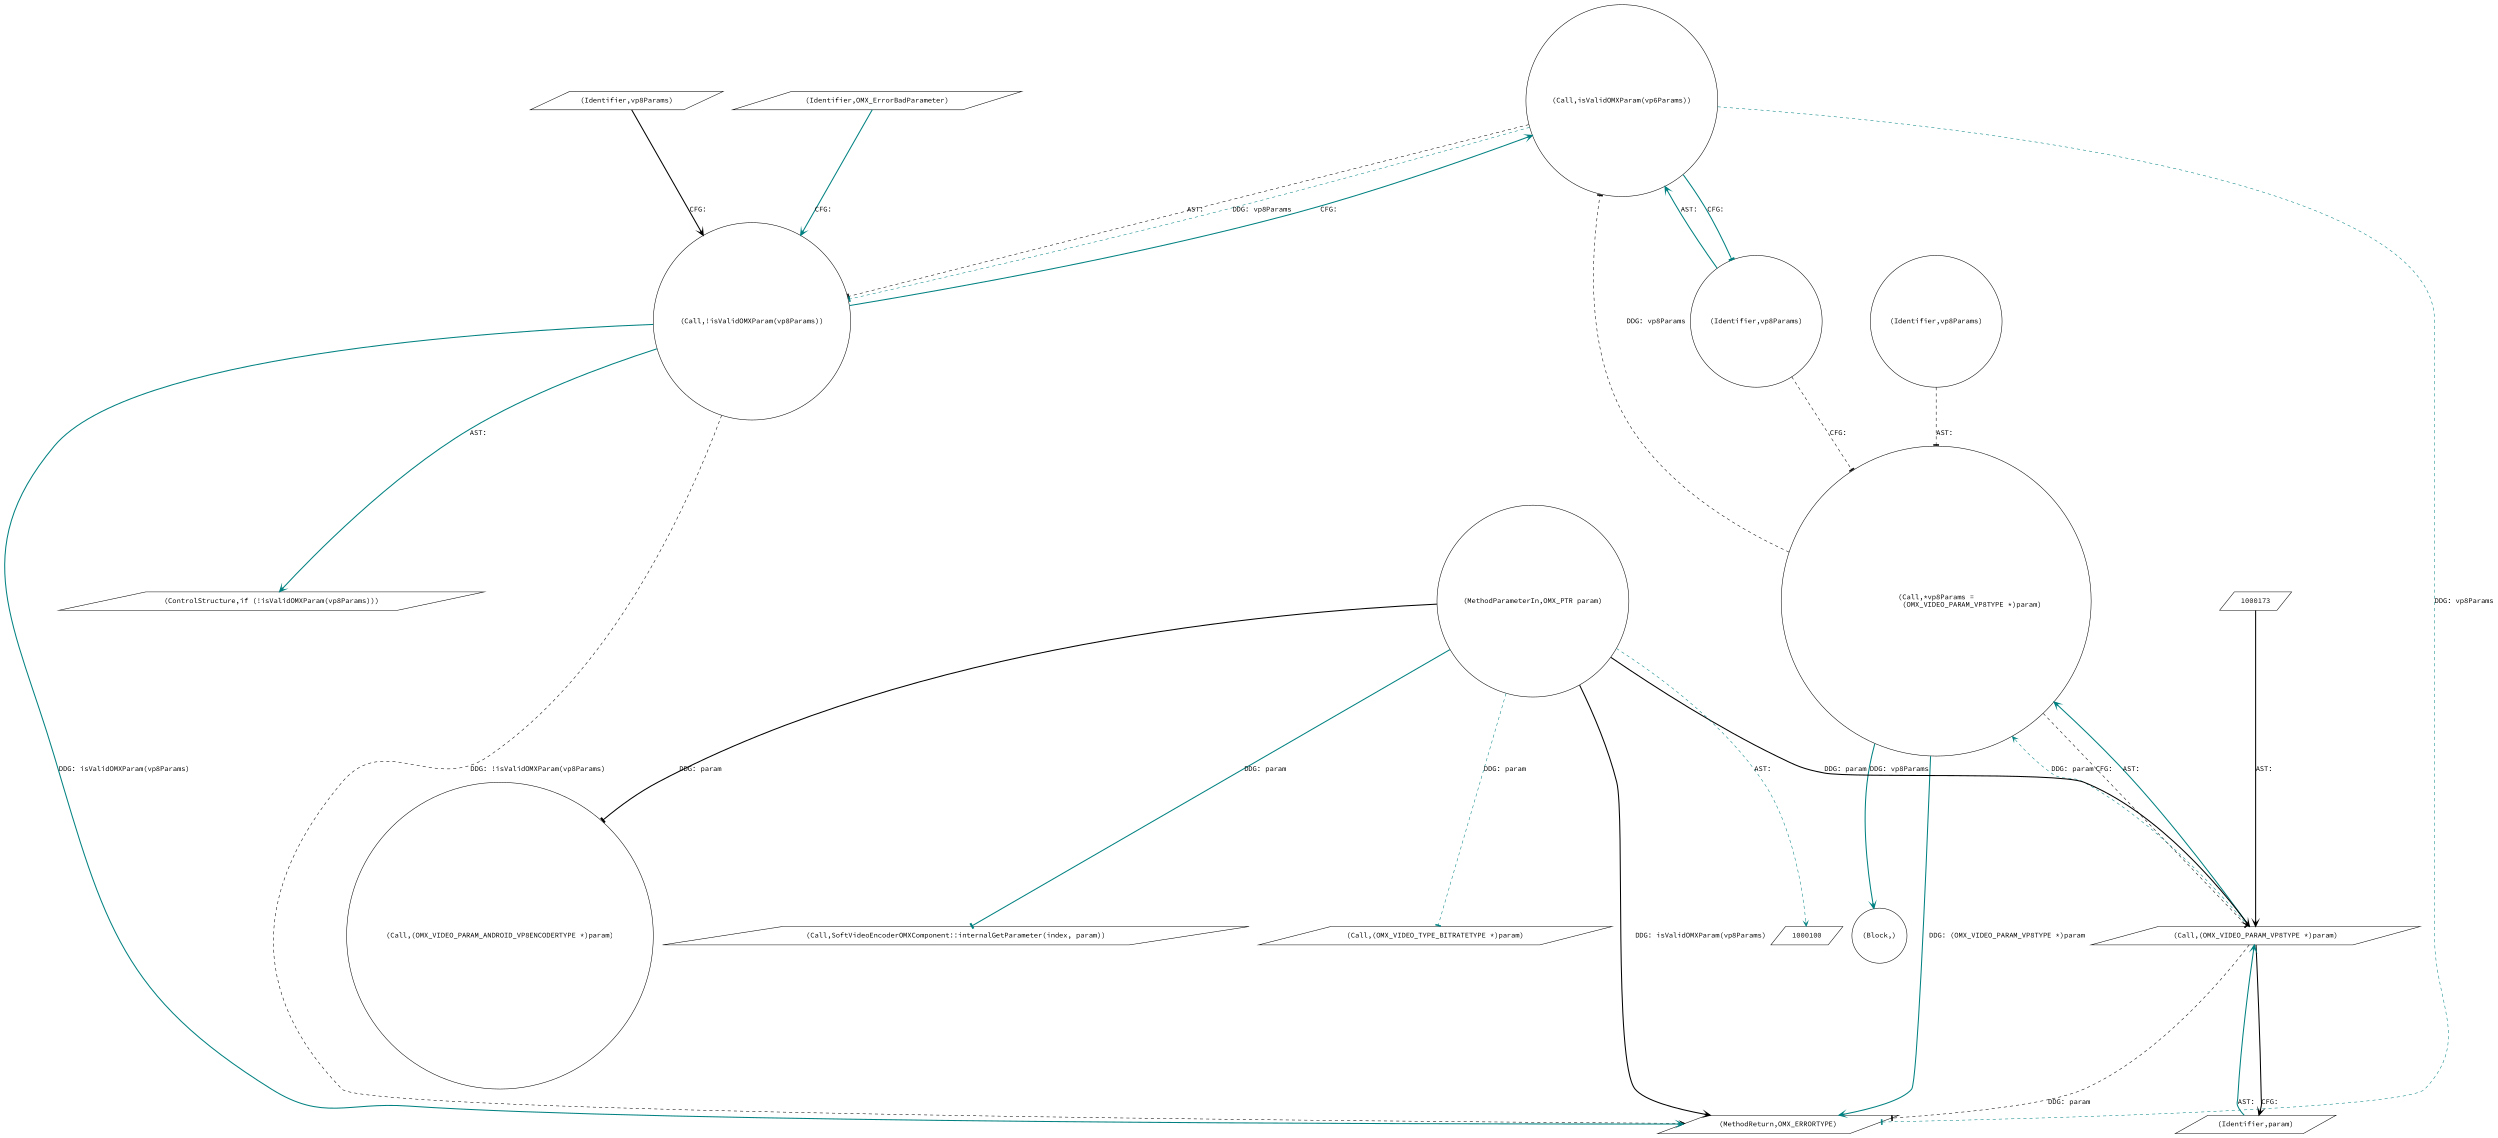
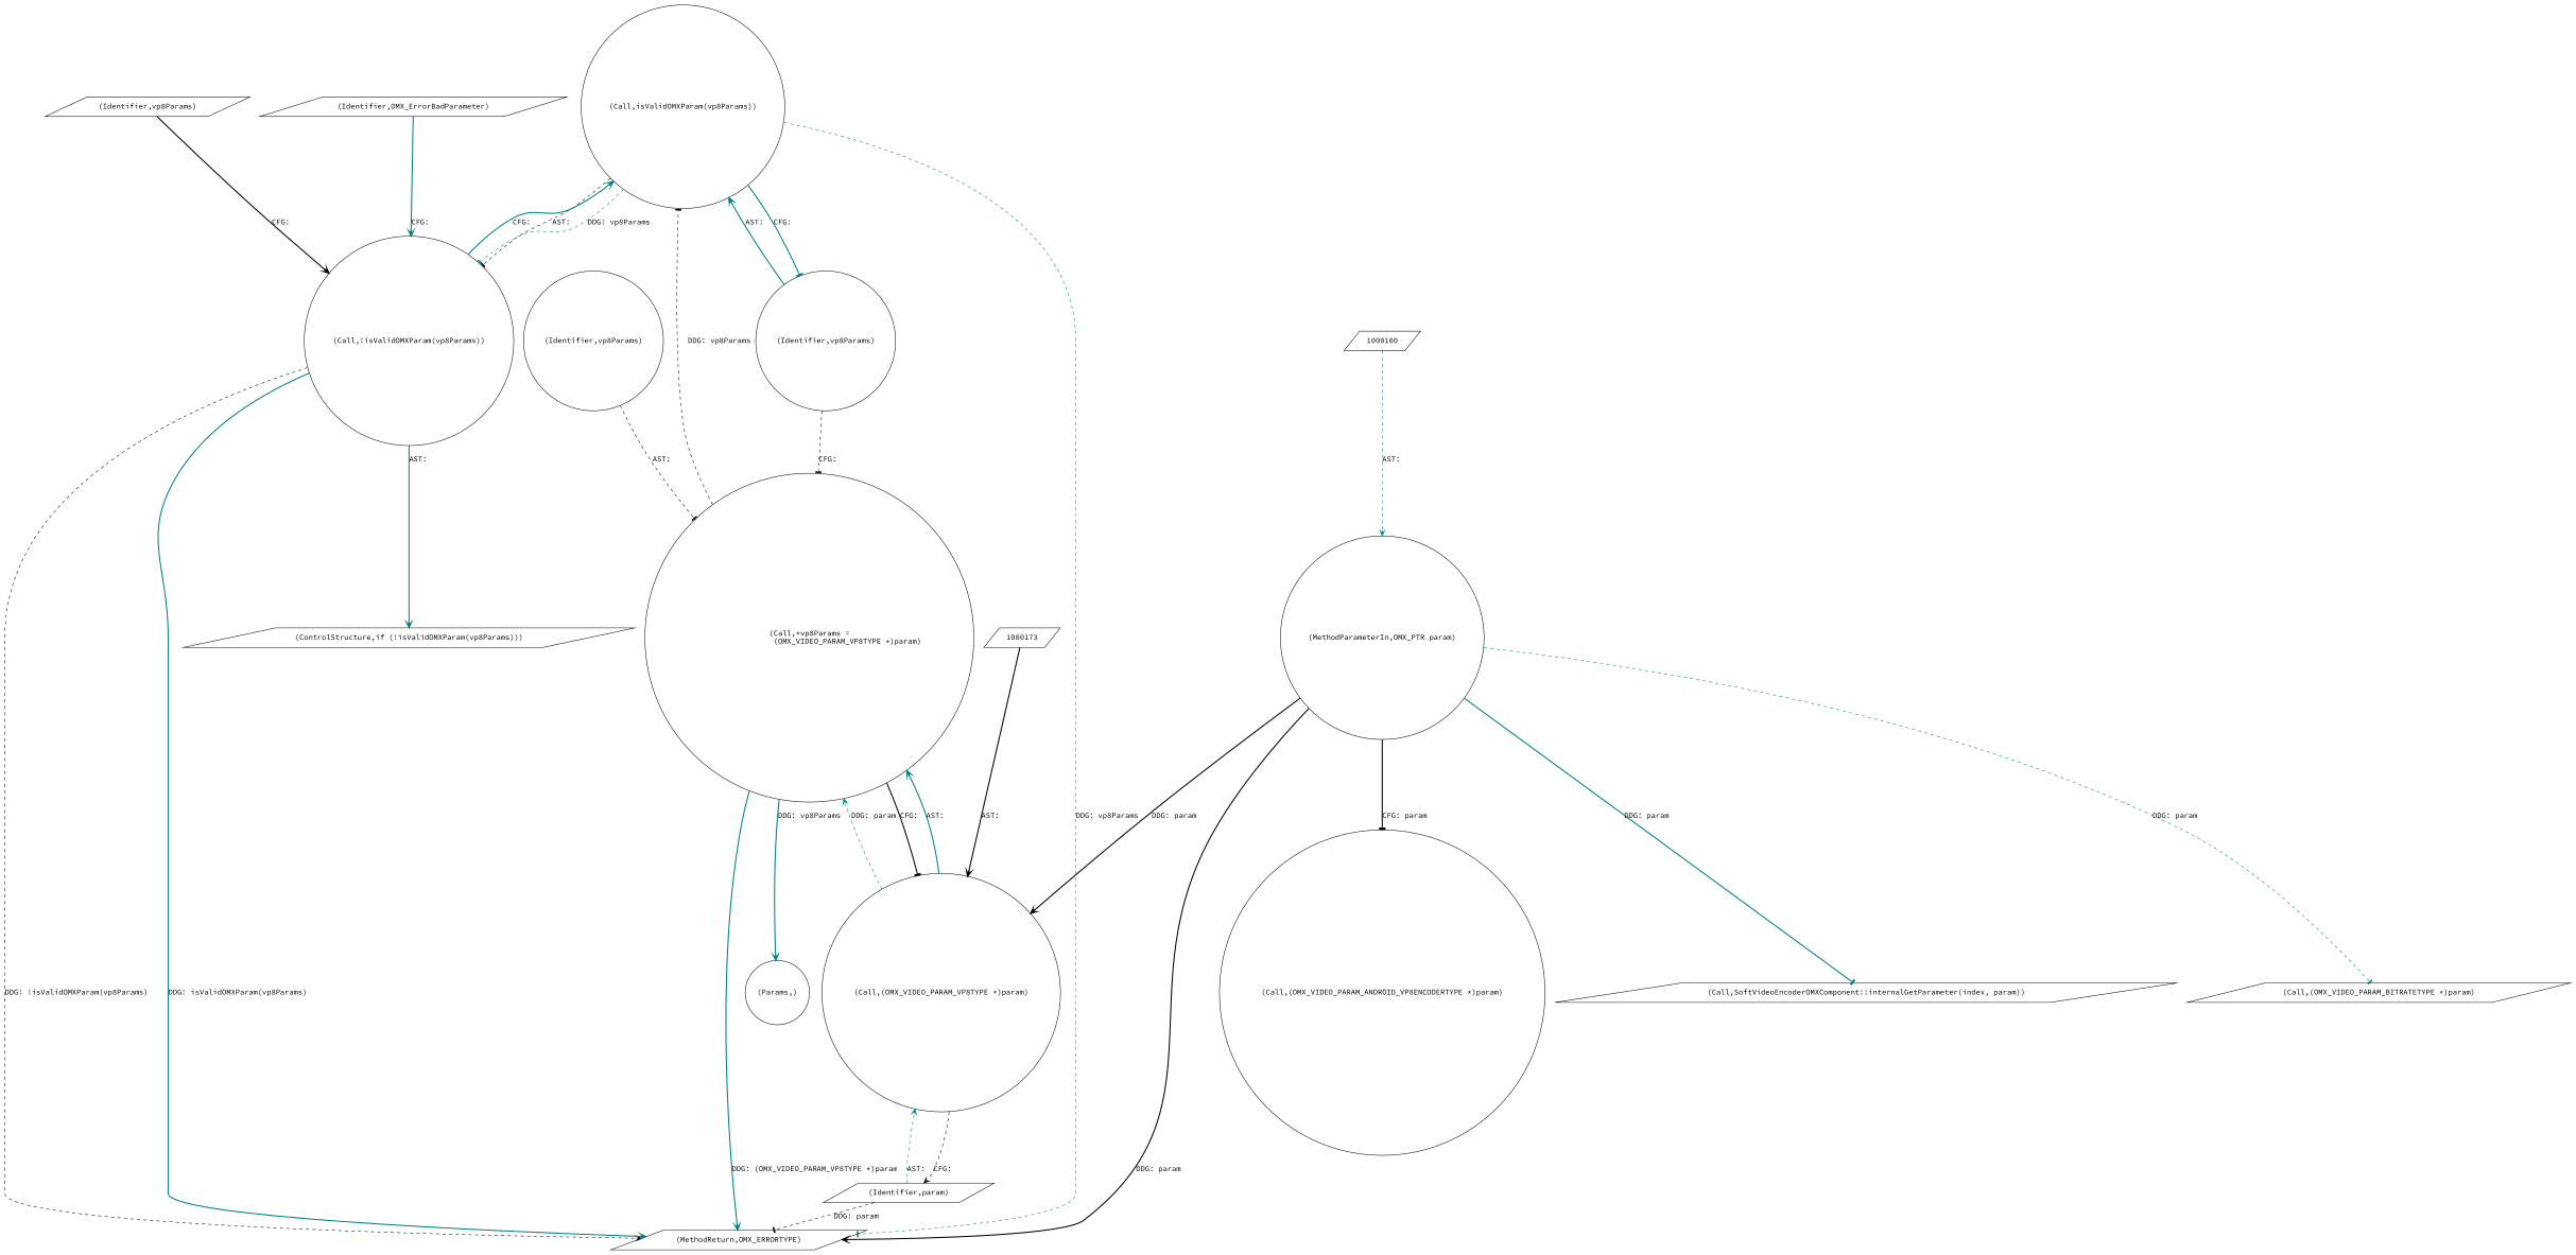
  digraph {
    fontname="Source Code Pro"
    node [fontname="Source Code Pro" shape=circle]
    edge [arrowhead=vee color=teal fontname="Source Code Pro" style=bold]
-   n1 [label="(Call,isValidOMXParam(vp6Params))"]
+   n1 [label="(Call,isValidOMXParam(vp8Params))"]
    n2 [label="(Call,!isValidOMXParam(vp8Params))"]
    n3 [label="(MethodReturn,OMX_ERRORTYPE)" shape=parallelogram]
    n4 [label="(Identifier,vp8Params)"]
    n5 [label="(ControlStructure,if (!isValidOMXParam(vp8Params)))" shape=parallelogram]
    n6 [label="(Call,*vp8Params =\n                 (OMX_VIDEO_PARAM_VP8TYPE *)param)"]
-   n7 [label="(Call,(OMX_VIDEO_PARAM_VP8TYPE *)param)" shape=parallelogram]
-   n8 [label="(Block,)"]
+   n7 [label="(Call,(OMX_VIDEO_PARAM_VP8TYPE *)param)"]
+   n8 [label="(Params,)"]
    n9 [label="(Identifier,param)" shape=parallelogram]
    n10 [label="(MethodParameterIn,OMX_PTR param)"]
    n11 [label="(Call,(OMX_VIDEO_PARAM_ANDROID_VP8ENCODERTYPE *)param)"]
    n12 [label="(Call,SoftVideoEncoderOMXComponent::internalGetParameter(index, param))" shape=parallelogram]
-   n13 [label="(Call,(OMX_VIDEO_TYPE_BITRATETYPE *)param)" shape=parallelogram]
+   n13 [label="(Call,(OMX_VIDEO_PARAM_BITRATETYPE *)param)" shape=parallelogram]
    1000100 [shape=parallelogram]
    n15 [label="(Identifier,vp8Params)" shape=parallelogram]
    n16 [label="(Identifier,vp8Params)"]
    n17 [label="(Identifier,OMX_ErrorBadParameter)" shape=parallelogram]
    1000173 [shape=parallelogram]
    n1 -> n2 [arrowhead=tee color=black label="AST: " style=dashed]
    n1 -> n2 [arrowhead=tee label="DDG: vp8Params" style=dashed]
    n1 -> n3 [arrowhead=tee label="DDG: vp8Params" style=dashed]
    n1 -> n4 [arrowhead=tee label="CFG: "]
    n2 -> n1 [label="CFG: "]
    n2 -> n3 [color=black label="DDG: !isValidOMXParam(vp8Params)" style=dashed]
    n2 -> n3 [label="DDG: isValidOMXParam(vp8Params)"]
    n2 -> n5 [label="AST: "]
    n4 -> n1 [label="AST: "]
    n4 -> n6 [arrowhead=tee color=black label="CFG: " style=dashed]
    n6 -> n1 [arrowhead=tee color=black label="DDG: vp8Params" style=dashed]
    n6 -> n3 [label="DDG: (OMX_VIDEO_PARAM_VP8TYPE *)param"]
-   n6 -> n7 [arrowhead=tee color=black label="CFG: " style=dashed]
+   n6 -> n7 [arrowhead=tee color=black label="CFG: "]
    n6 -> n8 [label="DDG: vp8Params"]
-   n7 -> n3 [arrowhead=tee color=black label="DDG: param" style=dashed]
+   n9 -> n3 [arrowhead=tee color=black label="DDG: param" style=dashed]
    n7 -> n6 [label="AST: "]
    n7 -> n6 [label="DDG: param" style=dashed]
-   n7 -> n9 [color=black label="CFG: "]
-   n9 -> n7 [label="AST: "]
-   n10 -> n3 [color=black label="DDG: isValidOMXParam(vp8Params)"]
+   n7 -> n9 [color=black label="CFG: " style=dashed]
+   n9 -> n7 [label="AST: " style=dashed]
+   n10 -> n3 [color=black label="DDG: param"]
    n10 -> n7 [color=black label="DDG: param"]
-   n10 -> n11 [arrowhead=tee color=black label="DDG: param"]
+   n10 -> n11 [arrowhead=tee color=black label="CFG: param"]
    n10 -> n12 [arrowhead=tee label="DDG: param"]
    n10 -> n13 [arrowhead=tee label="DDG: param" style=dashed]
-   n10 -> 1000100 [label="AST: " style=dashed]
+   1000100 -> n10 [label="AST: " style=dashed]
    n15 -> n2 [color=black label="CFG: "]
    n16 -> n6 [arrowhead=tee color=black label="AST: " style=dashed]
    n17 -> n2 [label="CFG: "]
    1000173 -> n7 [color=black label="AST: "]
  }
